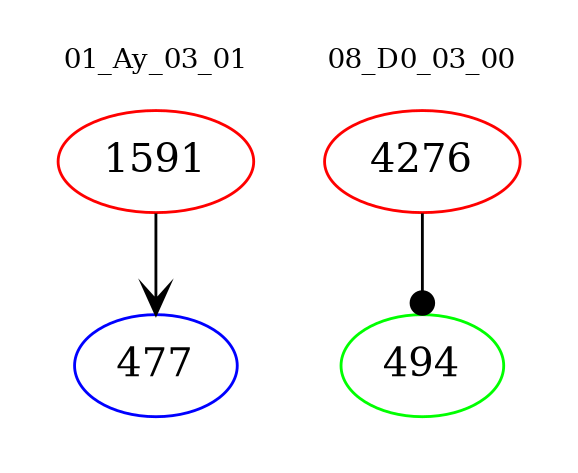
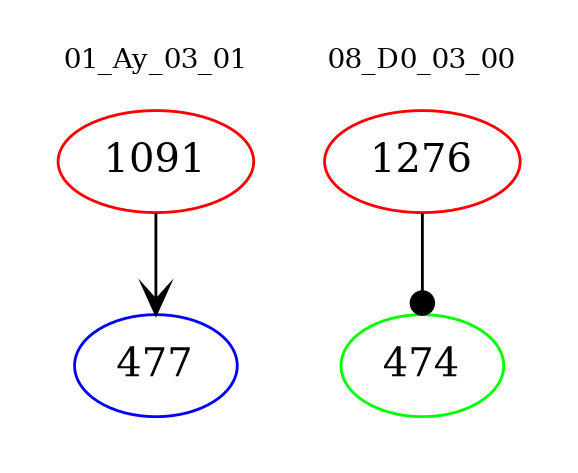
  digraph {
    node [color=red]
    edge [color=black]
-   n1 [label=1591]
+   n1 [label=1091]
    n2 [color=blue label=477]
-   n3 [label=4276]
-   n4 [color=green label=494]
+   n3 [label=1276]
+   n4 [color=green label=474]
    subgraph cluster_1 {
      color=white
      fontsize=10
      label="01_Ay_03_01"
      n1
      n2
    }
    subgraph cluster_2 {
      color=white
      fontsize=10
      label="08_D0_03_00"
      n3
      n4
    }
    n1 -> n2 [arrowhead=vee]
    n3 -> n4 [arrowhead=dot]
  }
